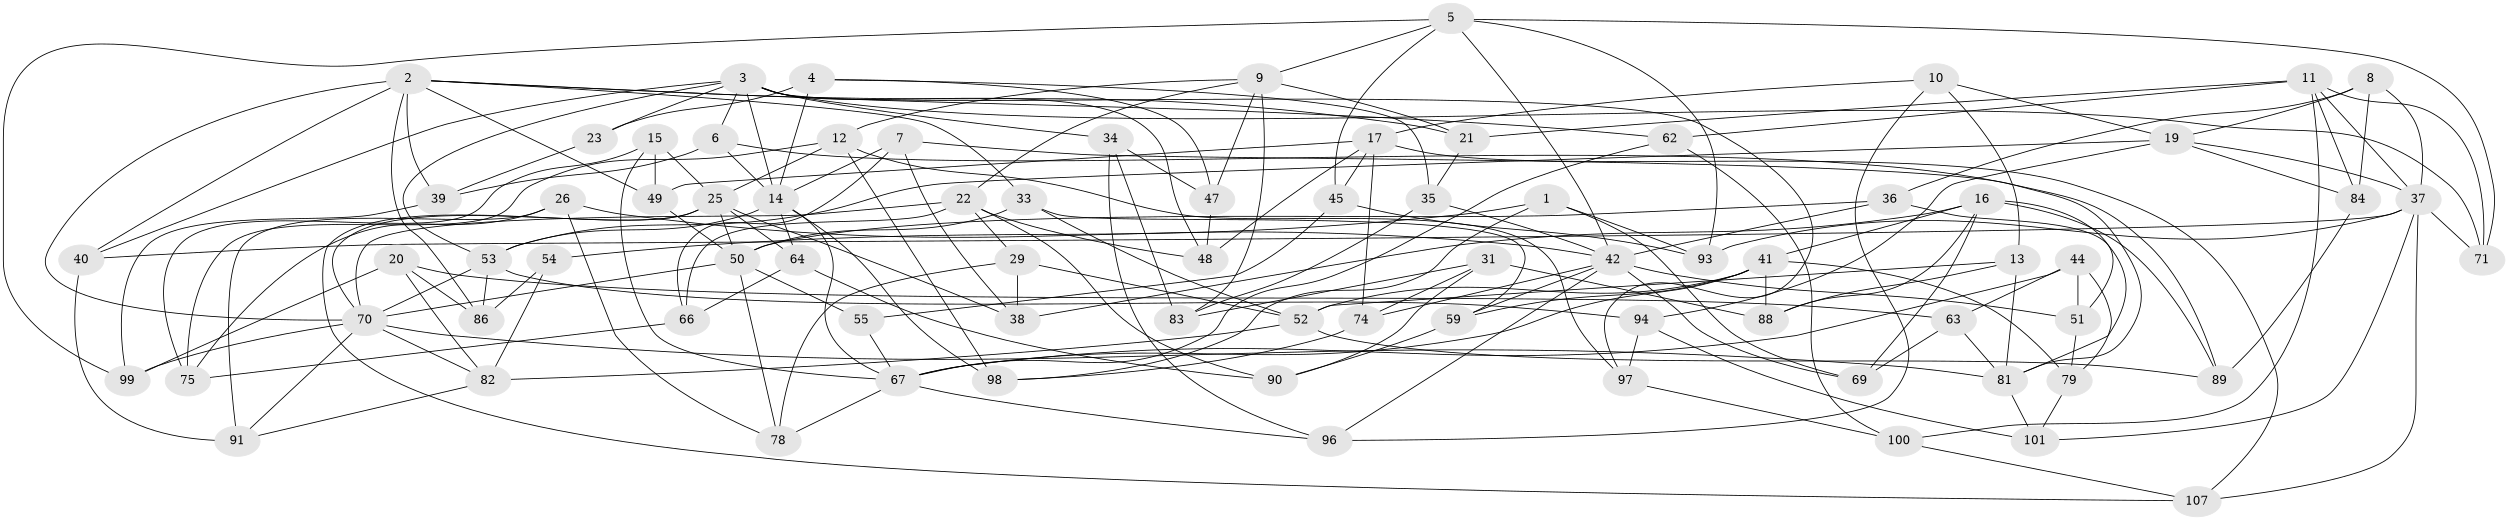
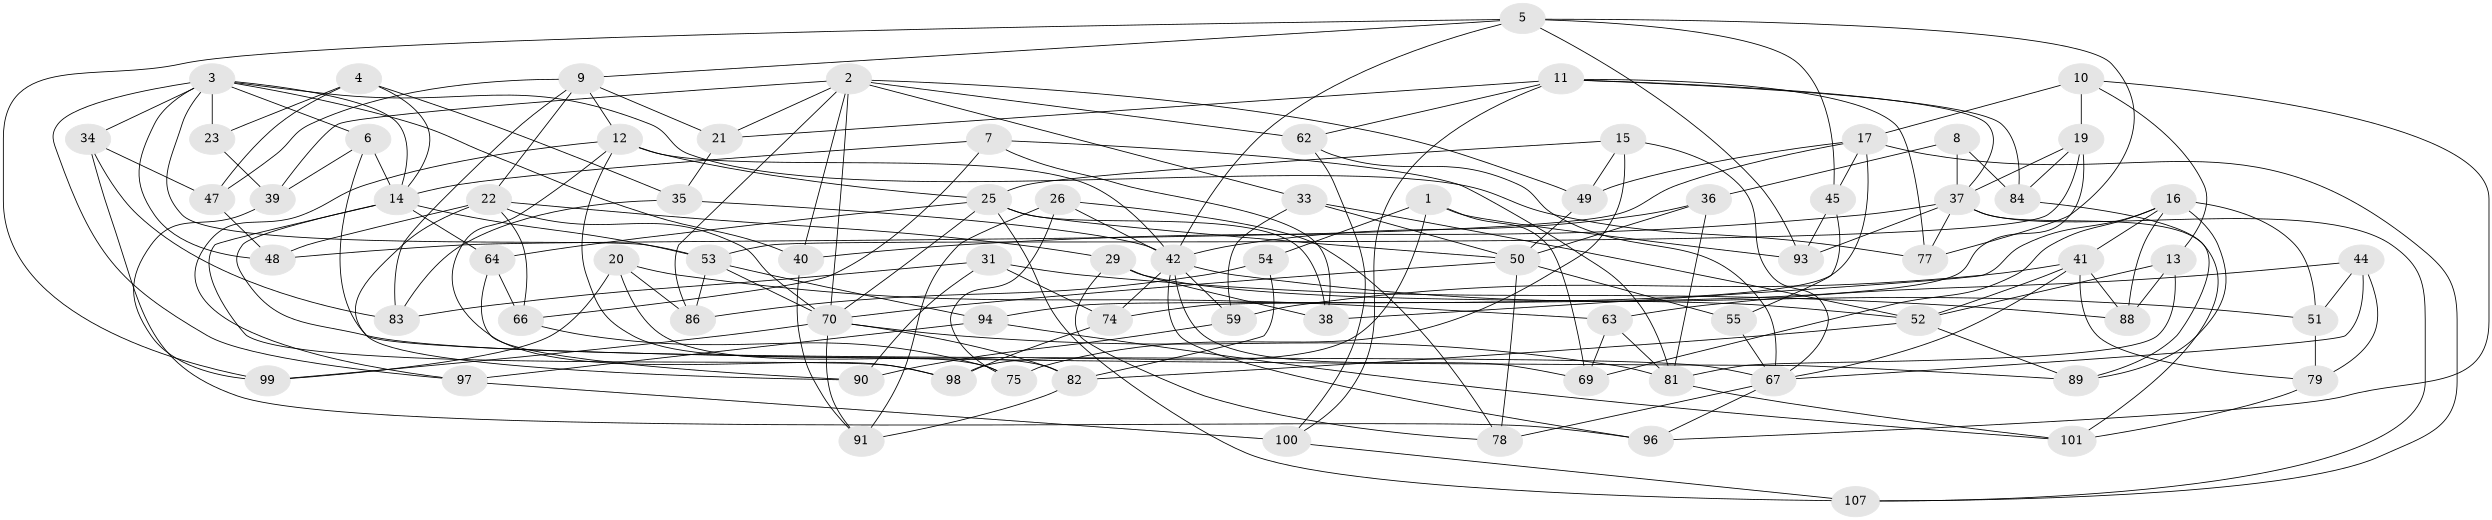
  graph {
    node [color=gray90 style=filled]
    1
    54
    69
    93
    98
    86
    82 [super="+85"]
    2 [super="+27+30"]
    21
    33
    39
    40
    49
    62
    70 [super="+87+92"]
    35
    52 [super="+80"]
    50 [super="+103"]
    59
    99
    91
    100
    67 [super="+105"]
    81 [super="+106"]
    3 [super="+24+57+76"]
    6
    14 [super="+28+73"]
    23
    34
    48
    53 [super="+58"]
-   71
+   71 [label=77]
    97
    89
    64
    47
    83
    96
    94
    4
    42 [super="+109+95+46"]
    5 [super="+65"]
    9 [super="+102"]
    45
    12 [super="+61"]
    22 [super="+32"]
    51
    74
    55
    7
    38
    66
    75
    101
    19 [super="+56"]
    37 [super="+68"]
    84
    8
    36
    107
    25 [super="+110+108"]
    29
    90
    10
    13
    17 [super="+104"]
    88
    11 [super="+18"]
    78
    15
    16 [super="+77"]
    41 [super="+43"]
    79
    20
    63
    26
    31
    44
    1 -- 54
    1 -- 69
    1 -- 93
    1 -- 98
    54 -- 86
    54 -- 82 [weight=2]
    82 -- 91
    2 -- 86
    2 -- 21
    2 -- 33
    2 -- 39
    2 -- 40
    2 -- 49
    2 -- 62
    2 -- 70
    21 -- 35
    33 -- 52
    33 -- 50
    33 -- 59
    39 -- 99
    40 -- 91
    49 -- 50
    62 -- 100
    62 -- 67
    70 -- 82
    70 -- 99
    70 -- 91
    70 -- 81
    35 -- 83
    35 -- 42
    52 -- 82
    52 -- 89
    50 -- 70
    50 -- 55
    50 -- 78
    59 -- 90
    100 -- 107
    67 -- 96
    67 -- 78
    81 -- 101
    3 -- 40
    3 -- 6
    3 -- 14
    3 -- 23 [weight=2]
    3 -- 34
    3 -- 48
    3 -- 53
    3 -- 71
    3 -- 97
    6 -- 39
    6 -- 14
    6 -- 89
    14 -- 98
    14 -- 67
    14 -- 53
    14 -- 64
    23 -- 39
    34 -- 47
    34 -- 83
    34 -- 96
    53 -- 86
    53 -- 70
    53 -- 94
    97 -- 100
    64 -- 66
    64 -- 90
    47 -- 48
    94 -- 97
    94 -- 101
    4 -- 35
    4 -- 14
    4 -- 23
    4 -- 47
    42 -- 69
    42 -- 59
    42 -- 96
    42 -- 51
    42 -- 74
    5 -- 93
    5 -- 99
    5 -- 71
    5 -- 42
    5 -- 9
    5 -- 45
    9 -- 21
    9 -- 47
    9 -- 83
    9 -- 12
    9 -- 22
    45 -- 93
    45 -- 55
    12 -- 98
    12 -- 97
+   12 -- 42
    12 -- 75
    12 -- 25
    22 -- 70
    22 -- 48
    22 -- 66
    22 -- 29
    22 -- 90
    51 -- 79
    74 -- 98
    55 -- 67
    7 -- 81
    7 -- 14
    7 -- 38
    7 -- 66
    66 -- 75
    19 -- 53
    19 -- 94
    19 -- 37
    19 -- 84
    37 -- 93
    37 -- 40
    37 -- 71
    37 -- 101
    37 -- 107
    84 -- 89
-   8 -- 19
    8 -- 37
    8 -- 84
    8 -- 36
    36 -- 50
    36 -- 81
    36 -- 42
    25 -- 70 [weight=2]
    25 -- 50
    25 -- 64
    25 -- 38
    25 -- 107
    29 -- 52
    29 -- 38
    29 -- 78
    10 -- 96
    10 -- 19
    10 -- 13
    10 -- 17
    13 -- 52
    13 -- 81
    13 -- 88
    17 -- 49
    17 -- 48
    17 -- 45
    17 -- 74
    17 -- 107
    11 -- 21
    11 -- 62
    11 -- 100
    11 -- 71
    11 -- 37
    11 -- 84
    15 -- 49
    15 -- 67
    15 -- 75
    15 -- 25
    16 -- 69
    16 -- 89
    16 -- 51
    16 -- 38
    16 -- 88
    16 -- 41
    41 -- 52
    41 -- 59
    41 -- 67
    41 -- 88
    41 -- 79
    79 -- 101
    20 -- 86
    20 -- 82
    20 -- 99
    20 -- 63
    63 -- 69
    63 -- 81
    26 -- 91
    26 -- 42
    26 -- 75
    26 -- 78
    31 -- 83
    31 -- 74
    31 -- 90
    31 -- 88
    44 -- 67
    44 -- 51
    44 -- 79
    44 -- 63
  }
